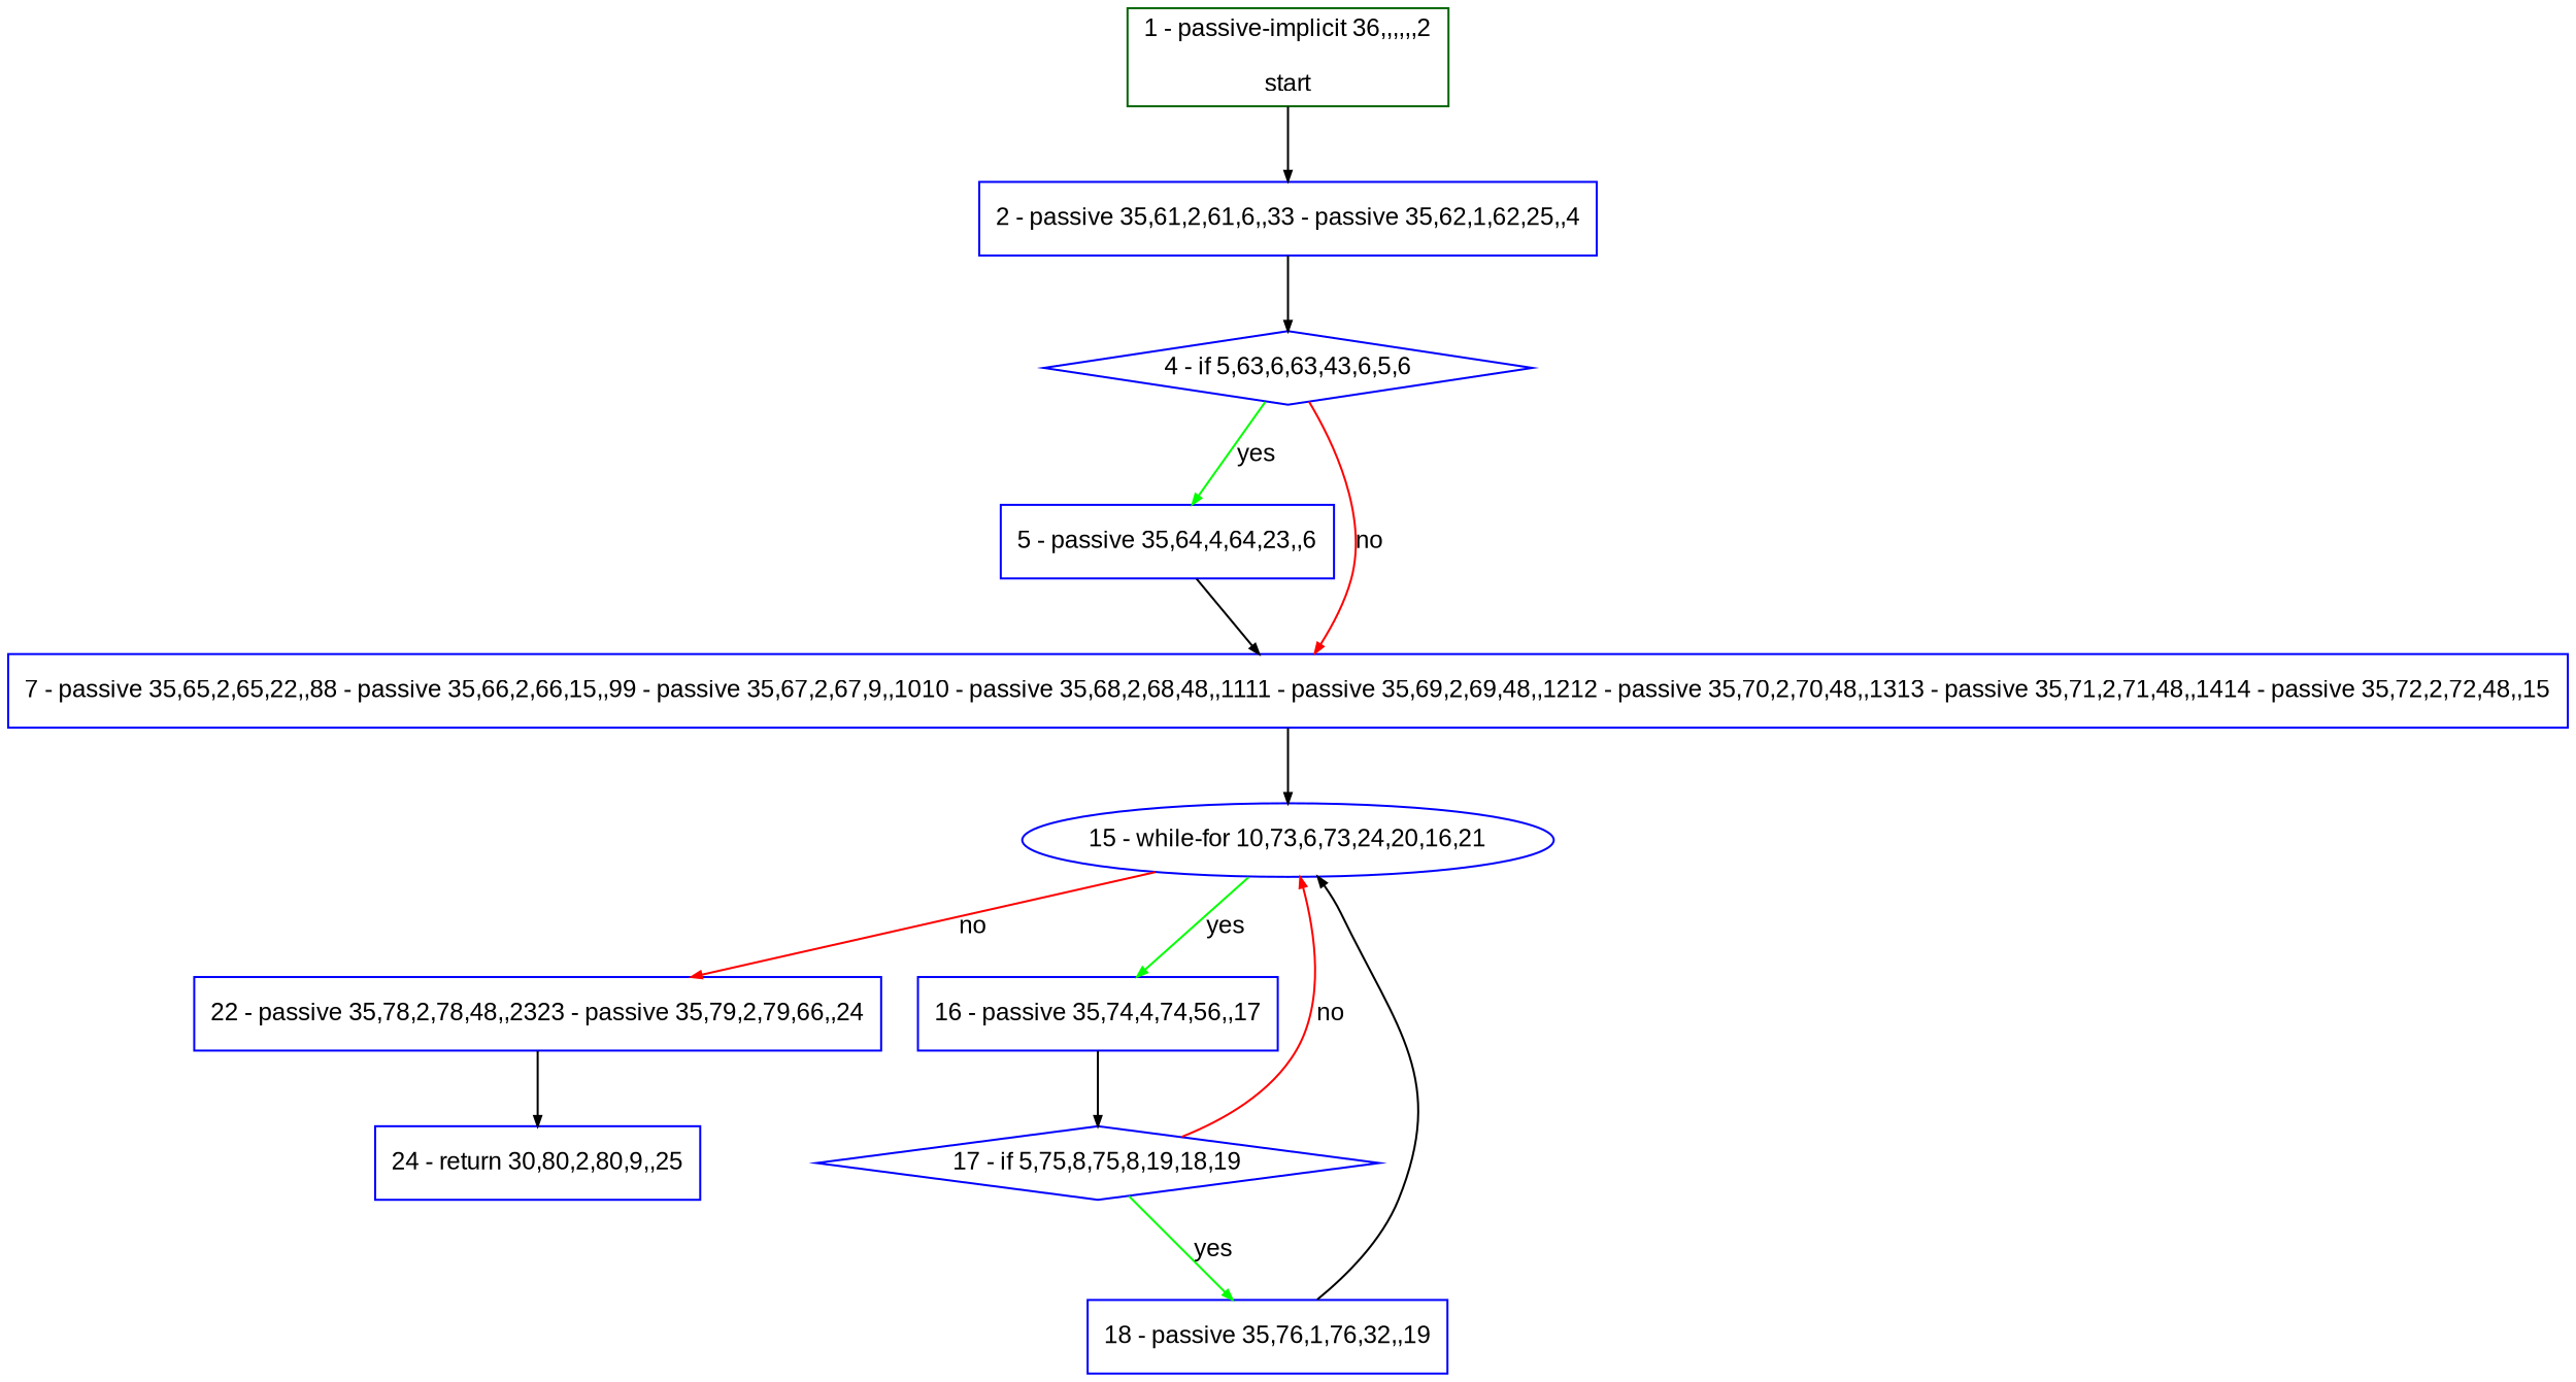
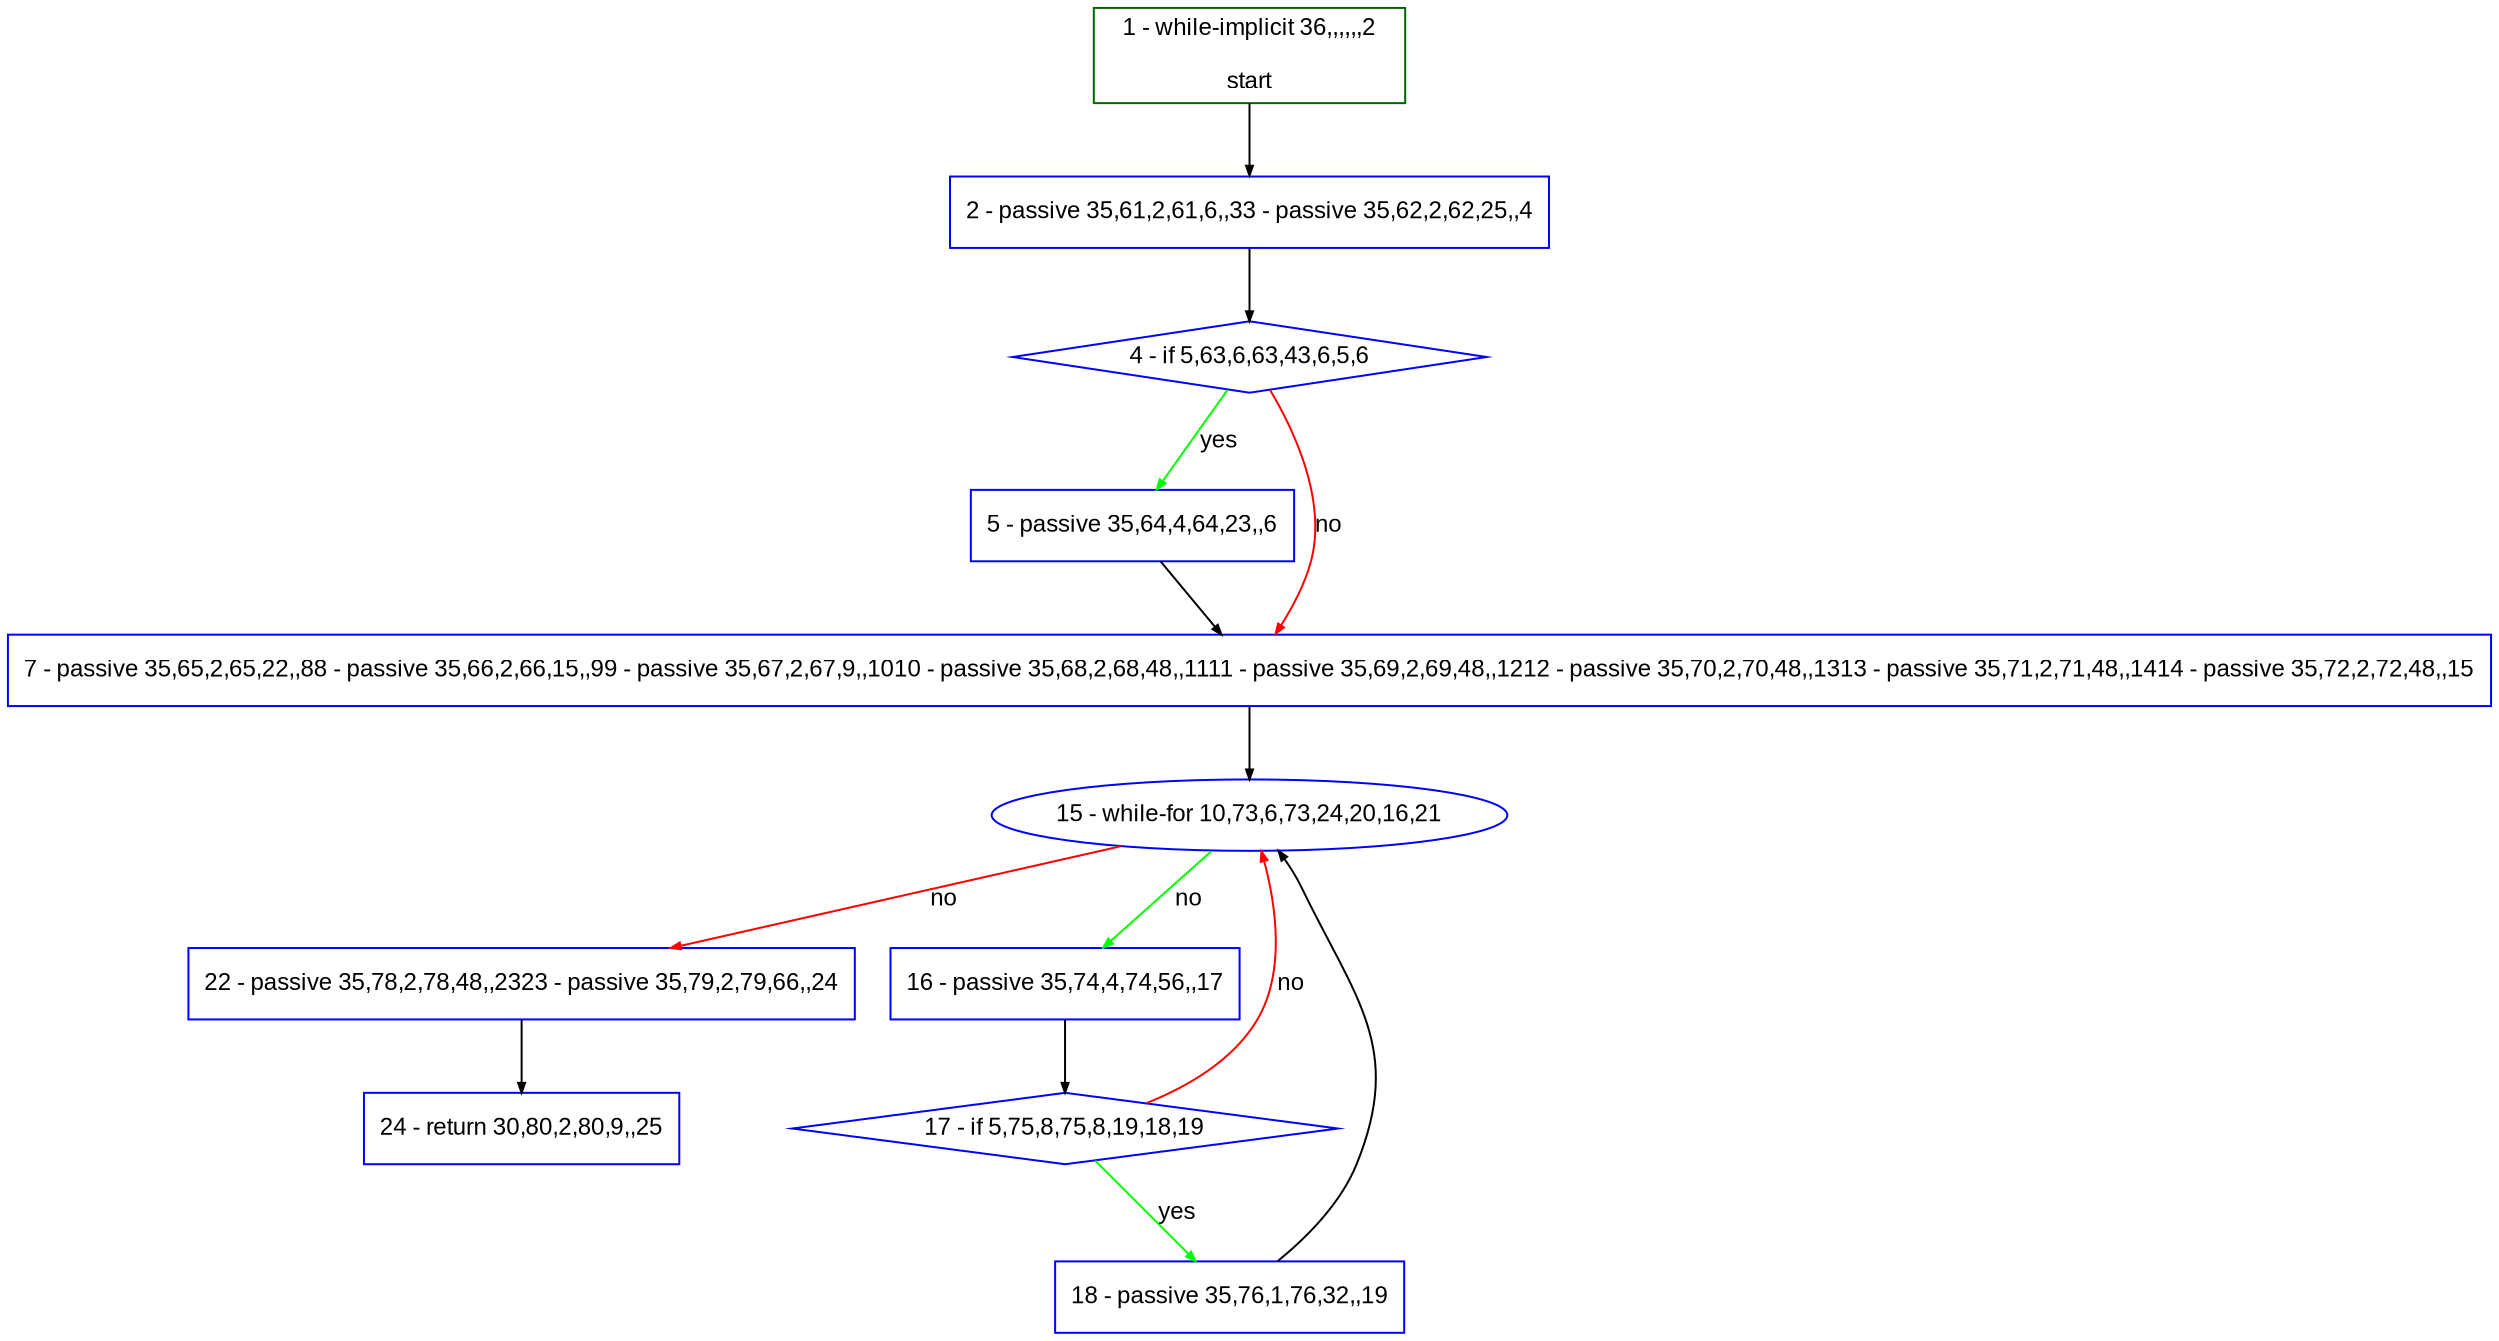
  digraph {
    bgcolor=white
    compound=true
    fillcolor="#FFFFCC"
    fontname=Arial
    fontsize=12
    pack=true
    packmode=clust
    style="rounded,filled"
    node [color="#0000ff" compound=true fillcolor="#ffffff" fixedsize=false fontname=Arial fontsize=12 node_initialized=no shape=box style=filled]
    edge [arrowhead=normal arrowsize=0.5 arrowtail=none color="#000000" compound=true dir=forward fontcolor=black fontname=Arial fontsize=12]
-   n1 [label="2 - passive 35,61,2,61,6,,33 - passive 35,62,1,62,25,,4"]
+   n1 [label="2 - passive 35,61,2,61,6,,33 - passive 35,62,2,62,25,,4"]
    n2 [label="4 - if 5,63,6,63,43,6,5,6" shape=diamond]
    n3 [label="5 - passive 35,64,4,64,23,,6"]
    n4 [label="7 - passive 35,65,2,65,22,,88 - passive 35,66,2,66,15,,99 - passive 35,67,2,67,9,,1010 - passive 35,68,2,68,48,,1111 - passive 35,69,2,69,48,,1212 - passive 35,70,2,70,48,,1313 - passive 35,71,2,71,48,,1414 - passive 35,72,2,72,48,,15"]
-   n5 [color="#006400" label="1 - passive-implicit 36,,,,,,2\n\nstart"]
+   n5 [color="#006400" label="1 - while-implicit 36,,,,,,2\n\nstart"]
    n6 [label="15 - while-for 10,73,6,73,24,20,16,21" shape=oval]
    n7 [label="16 - passive 35,74,4,74,56,,17"]
    n8 [label="22 - passive 35,78,2,78,48,,2323 - passive 35,79,2,79,66,,24"]
    n9 [label="17 - if 5,75,8,75,8,19,18,19" shape=diamond]
    n10 [label="24 - return 30,80,2,80,9,,25"]
    n11 [label="18 - passive 35,76,1,76,32,,19"]
    n1 -> n2
    n2 -> n3 [color="#00ff00" label=yes]
    n2 -> n4 [color="#ff0000" label=no]
    n3 -> n4
    n4 -> n6
    n5 -> n1
-   n6 -> n7 [color="#00ff00" label=yes]
+   n6 -> n7 [color="#00ff00" label=no]
    n6 -> n8 [color="#ff0000" label=no]
    n7 -> n9
    n8 -> n10
    n9 -> n6 [color="#ff0000" label=no]
    n9 -> n11 [color="#00ff00" label=yes]
    n11 -> n6
  }
